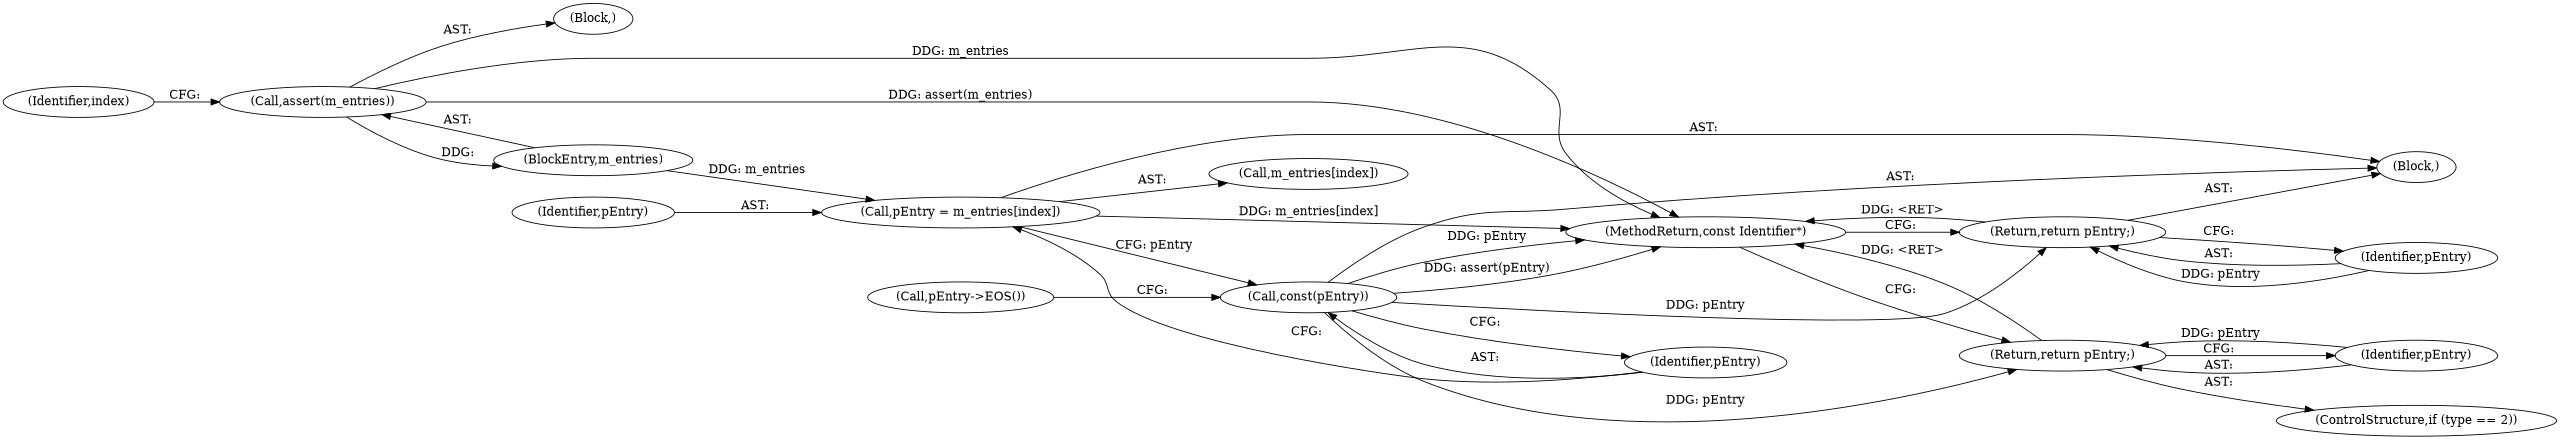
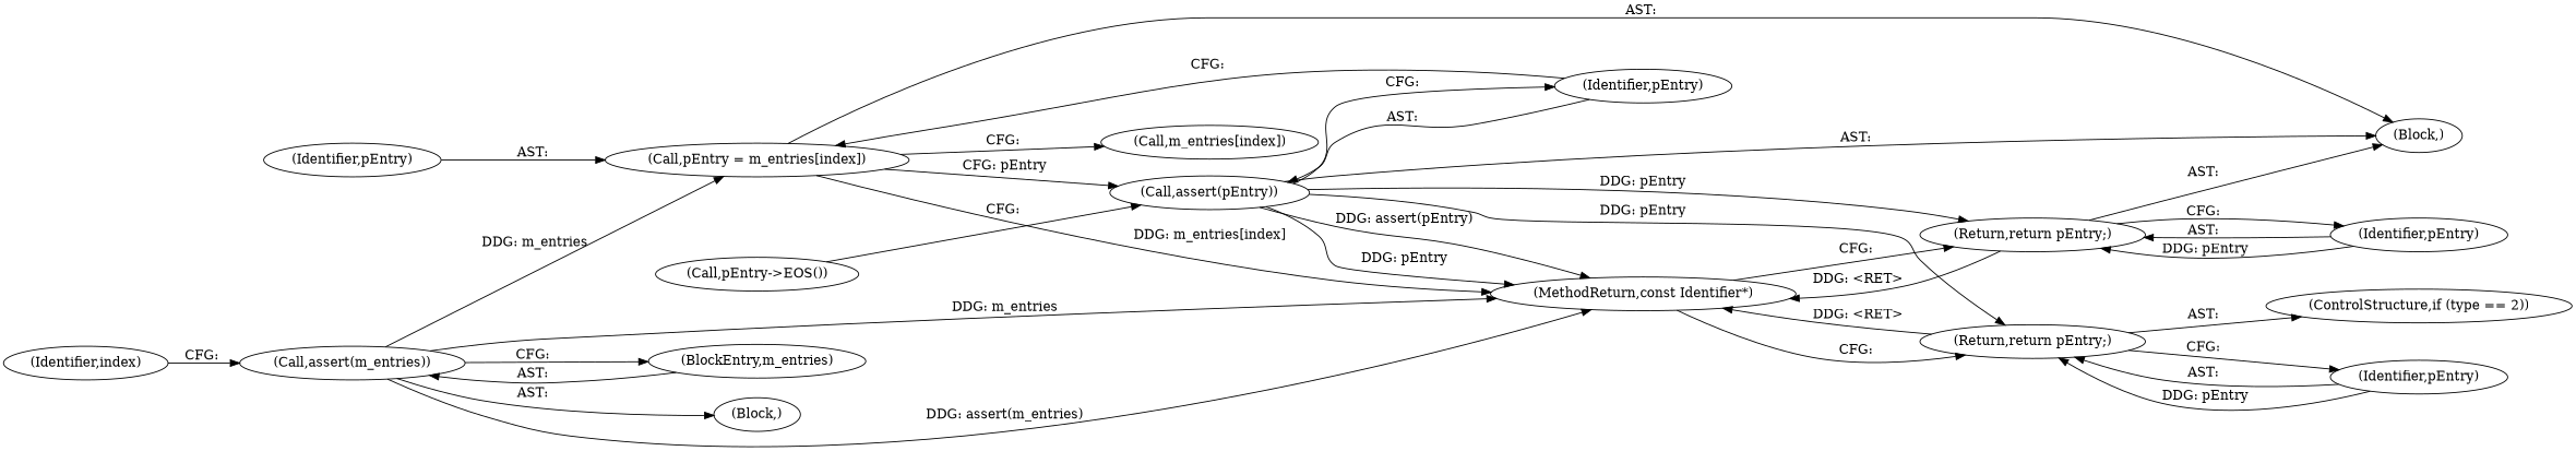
  digraph {
    rankdir=LR
    n1 [label="(Call,assert(m_entries))"]
    n2 [label="(Call,pEntry = m_entries[index])"]
    n3 [label="(Block,)"]
    n4 [label="(MethodReturn,const Identifier*)"]
    n5 [label="(BlockEntry,m_entries)"]
-   n6 [label="(Call,const(pEntry))"]
+   n6 [label="(Call,assert(pEntry))"]
    n7 [label="(Block,)"]
    n8 [label="(Call,m_entries[index])"]
    n9 [label="(Return,return pEntry;)"]
    n10 [label="(Return,return pEntry;)"]
    n11 [label="(Identifier,pEntry)"]
    n12 [label="(Identifier,pEntry)"]
    n13 [label="(ControlStructure,if (type == 2))"]
    n14 [label="(Identifier,pEntry)"]
    n15 [label="(Identifier,index)"]
    n16 [label="(Identifier,pEntry)"]
    n17 [label="(Call,pEntry->EOS())"]
-   n5 -> n2 [label="DDG: m_entries"]
+   n1 -> n2 [label="DDG: m_entries"]
    n1 -> n3 [label="AST: "]
    n1 -> n4 [label="DDG: m_entries"]
    n1 -> n4 [label="DDG: assert(m_entries)"]
-   n1 -> n5 [label="DDG: "]
+   n1 -> n5 [label="CFG: "]
    n2 -> n4 [label="DDG: m_entries[index]"]
    n2 -> n6 [label="CFG: pEntry"]
    n2 -> n7 [label="AST: "]
-   n2 -> n8 [label="AST: "]
+   n2 -> n8 [label="CFG: "]
    n4 -> n9 [label="CFG: "]
    n4 -> n10 [label="CFG: "]
    n5 -> n1 [label="AST: "]
    n6 -> n4 [label="DDG: assert(pEntry)"]
    n6 -> n4 [label="DDG: pEntry"]
    n6 -> n7 [label="AST: "]
    n6 -> n9 [label="DDG: pEntry"]
    n6 -> n10 [label="DDG: pEntry"]
    n6 -> n11 [label="CFG: "]
    n9 -> n4 [label="DDG: <RET>"]
    n9 -> n12 [label="CFG: "]
    n9 -> n13 [label="AST: "]
    n10 -> n4 [label="DDG: <RET>"]
    n10 -> n7 [label="AST: "]
    n10 -> n14 [label="CFG: "]
    n11 -> n2 [label="CFG: "]
    n11 -> n6 [label="AST: "]
    n12 -> n9 [label="AST: "]
    n12 -> n9 [label="DDG: pEntry"]
    n14 -> n10 [label="AST: "]
    n14 -> n10 [label="DDG: pEntry"]
    n15 -> n1 [label="CFG: "]
    n16 -> n2 [label="AST: "]
    n17 -> n6 [label="CFG: "]
  }
